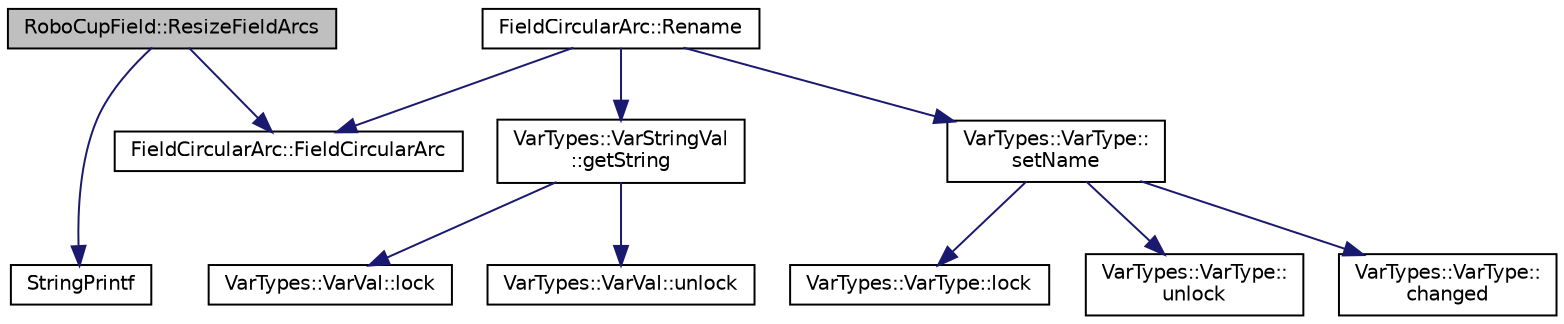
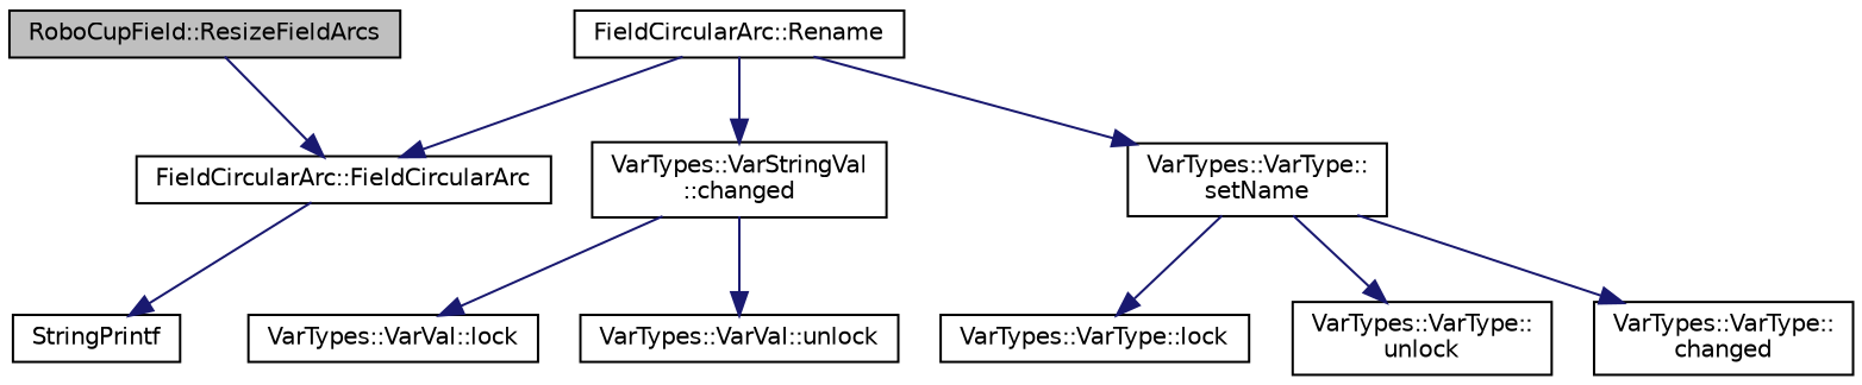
  digraph {
    rankdir=TB
    node [color=black fillcolor=white fontname=Helvetica fontsize=10 shape=record style=filled]
    edge [color=midnightblue fontname=Helvetica fontsize=10 labelfontname=Helvetica labelfontsize=10 style=solid]
    n1 [fillcolor=grey75 fontcolor=black height=0.2 label="RoboCupField::ResizeFieldArcs" width=0.4]
    n2 [height=0.2 label="FieldCircularArc::FieldCircularArc" width=0.4]
    n3 [height=0.2 label=StringPrintf width=0.4]
    n4 [height=0.2 label="FieldCircularArc::Rename" width=0.4]
-   n5 [height=0.2 label="VarTypes::VarStringVal\l::getString" width=0.4]
+   n5 [height=0.2 label="VarTypes::VarStringVal\l::changed" width=0.4]
    n6 [height=0.2 label="VarTypes::VarType::\lsetName" width=0.4]
    n7 [height=0.2 label="VarTypes::VarVal::lock" width=0.4]
    n8 [height=0.2 label="VarTypes::VarVal::unlock" width=0.4]
    n9 [height=0.2 label="VarTypes::VarType::lock" width=0.4]
    n10 [height=0.2 label="VarTypes::VarType::\lunlock" width=0.4]
    n11 [height=0.2 label="VarTypes::VarType::\lchanged" width=0.4]
    n1 -> n2
-   n1 -> n3
+   n2 -> n3
    n4 -> n2
    n4 -> n5
    n4 -> n6
    n5 -> n7
    n5 -> n8
    n6 -> n9
    n6 -> n10
    n6 -> n11
  }
